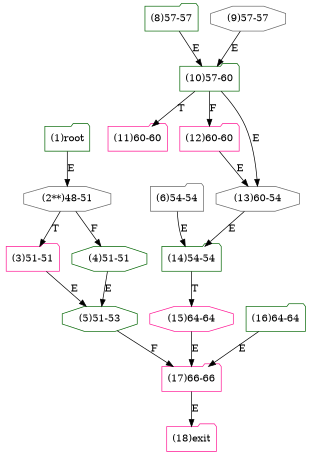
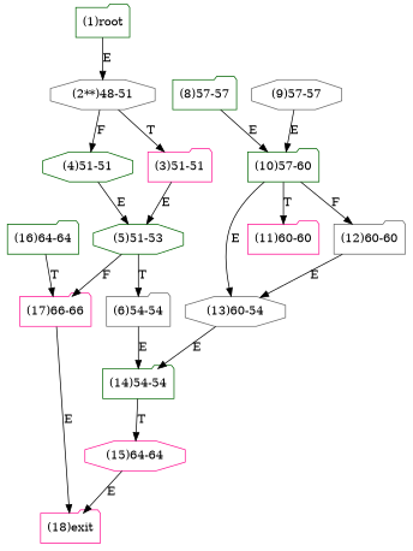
  digraph {
    node [color=darkgreen shape=folder]
    n1 [label="(1)root"]
    n2 [color=gray40 label="(2**)48-51" shape=octagon]
    n3 [color=deeppink label="(3)51-51"]
    n4 [label="(4)51-51" shape=octagon]
    n5 [label="(5)51-53" shape=octagon]
    n6 [color=gray40 label="(6)54-54"]
    n7 [color=deeppink label="(17)66-66"]
    n8 [label="(14)54-54"]
    n9 [color=deeppink label="(18)exit"]
    n10 [color=deeppink label="(15)64-64" shape=octagon]
    n11 [label="(8)57-57"]
    n12 [label="(10)57-60"]
    n13 [color=gray40 label="(9)57-57" shape=octagon]
    n14 [color=deeppink label="(11)60-60"]
-   n15 [color=deeppink label="(12)60-60"]
+   n15 [color=gray40 label="(12)60-60"]
    n16 [color=gray40 label="(13)60-54" shape=octagon]
    n17 [label="(16)64-64"]
    n1 -> n2 [label=E]
    n2 -> n3 [label=T]
    n2 -> n4 [label=F]
    n3 -> n5 [label=E]
    n4 -> n5 [label=E]
+   n5 -> n6 [label=T]
    n5 -> n7 [label=F]
    n6 -> n8 [label=E]
    n7 -> n9 [label=E]
    n8 -> n10 [label=T]
-   n10 -> n7 [label=E]
+   n10 -> n9 [label=E]
    n11 -> n12 [label=E]
    n12 -> n14 [label=T]
    n12 -> n15 [label=F]
    n12 -> n16 [label=E]
    n13 -> n12 [label=E]
    n15 -> n16 [label=E]
    n16 -> n8 [label=E]
-   n17 -> n7 [label=E]
+   n17 -> n7 [label=T]
  }
